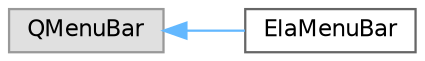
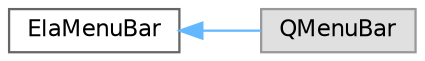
  digraph {
    rankdir=LR
    node [fontname=Helvetica fontsize=10 shape=box style=filled]
    n1 [color=grey60 fillcolor="#E0E0E0" height=0.2 label=QMenuBar width=0.4]
    n2 [color=grey40 fillcolor=white height=0.2 label=ElaMenuBar width=0.4]
-   n1 -> n2 [color=steelblue1 dir=back fontname=Helvetica fontsize=10 labelfontname=Helvetica labelfontsize=10 style=solid]
+   n2 -> n1 [color=steelblue1 dir=back fontname=Helvetica fontsize=10 labelfontname=Helvetica labelfontsize=10 style=solid]
  }
